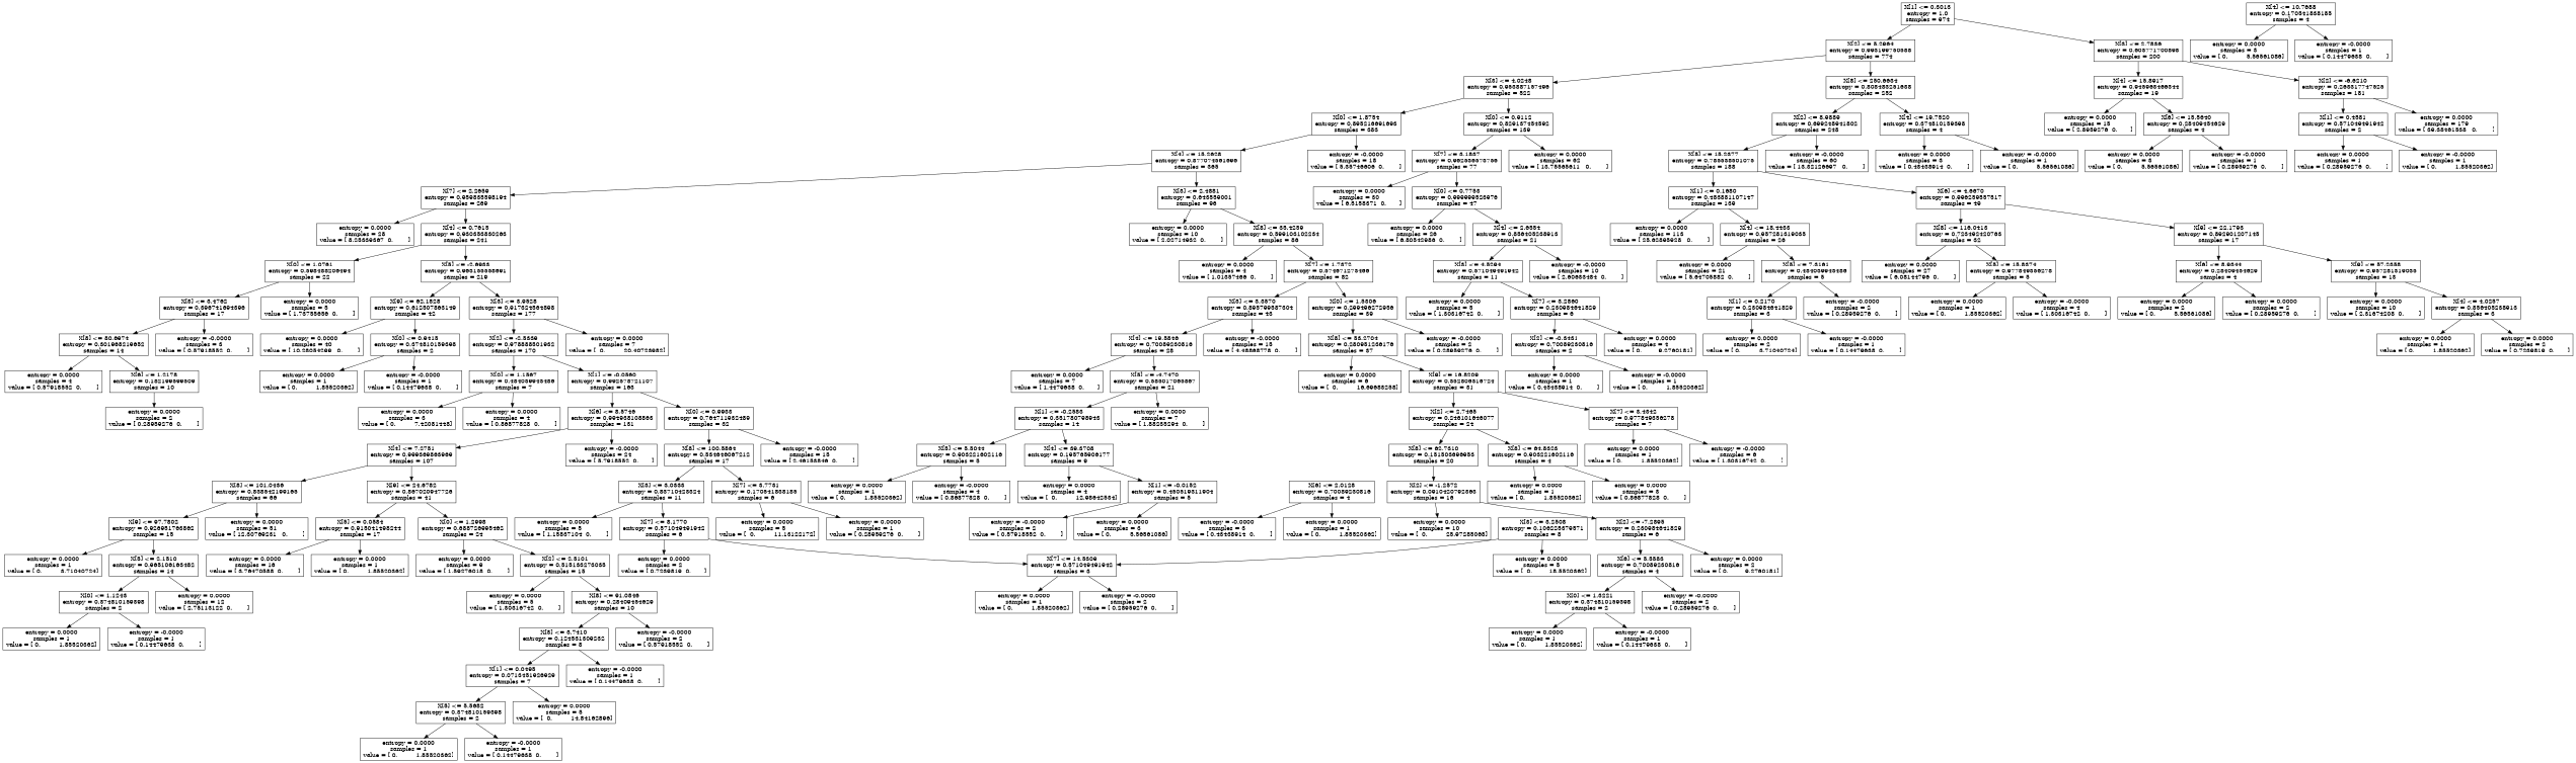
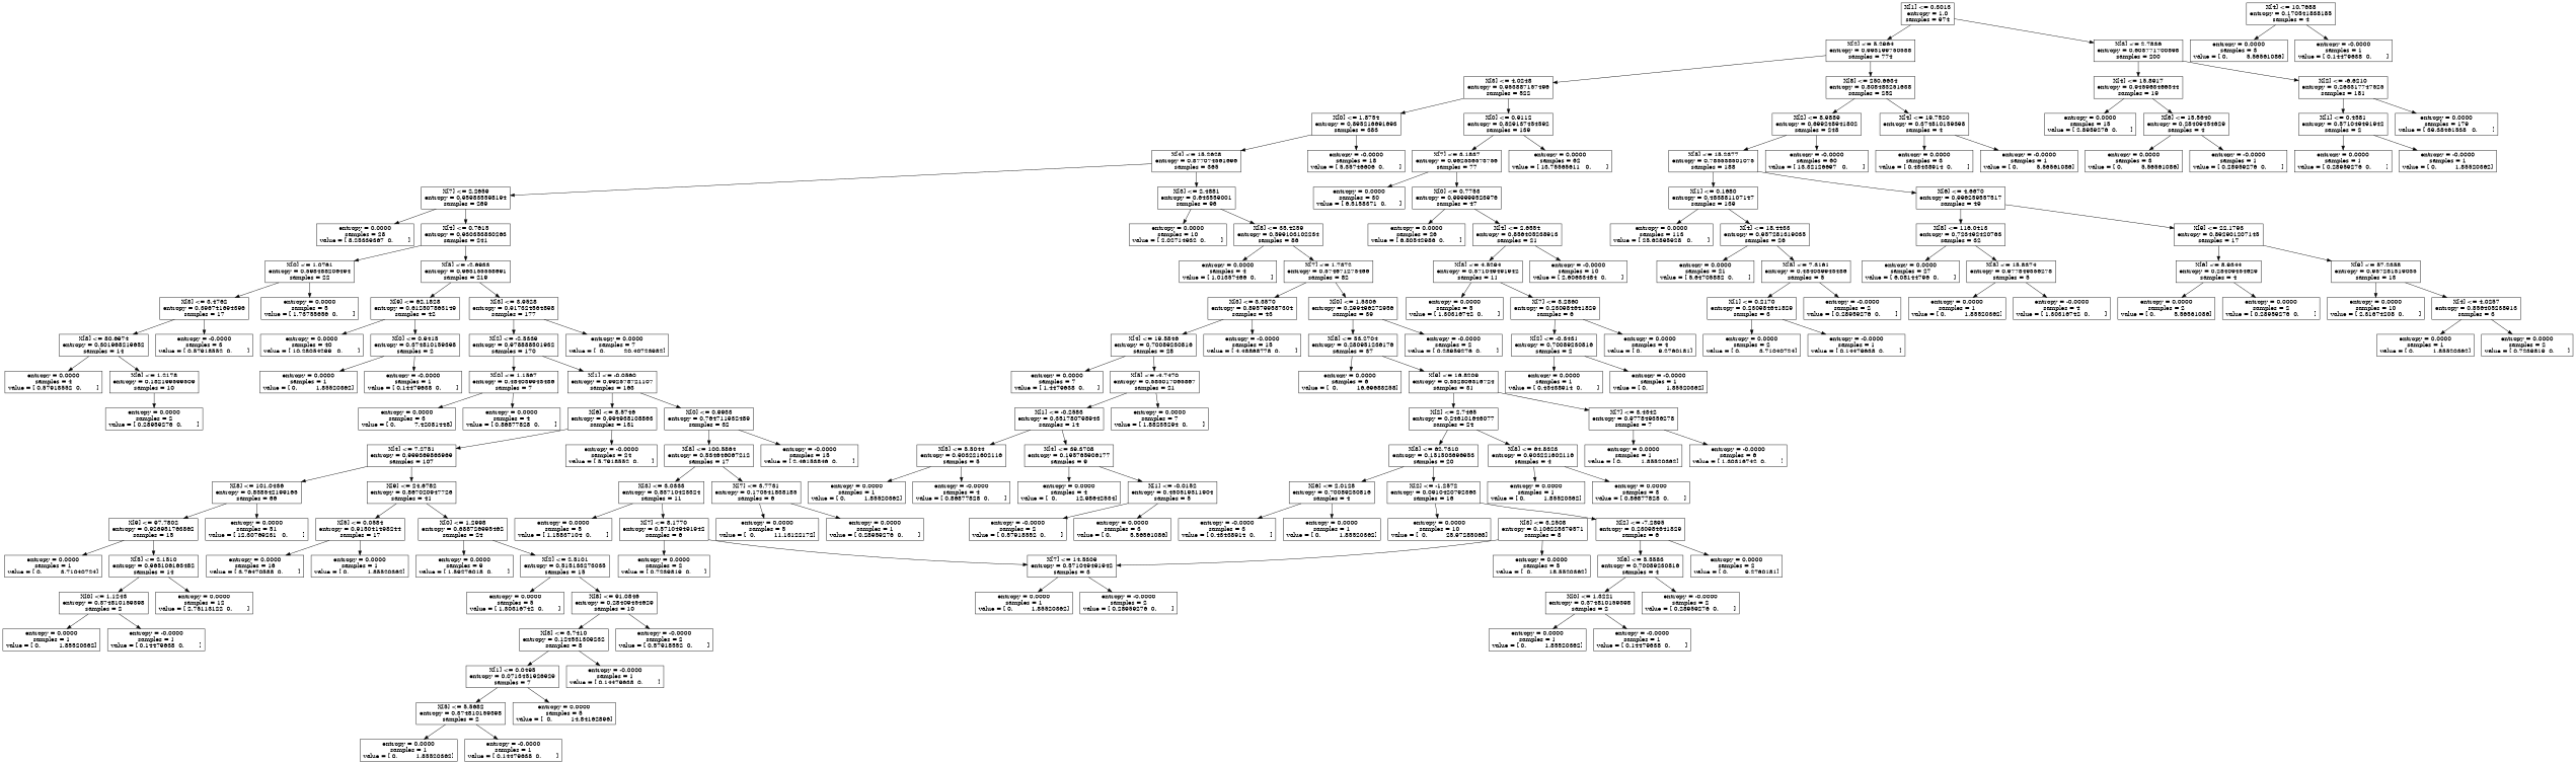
  digraph {
    node [shape=box]
    n1 [label="X[1] <= 0.3013\nentropy = 1.0\nsamples = 974"]
    n2 [label="X[2] <= 5.2964\nentropy = 0.993199750588\nsamples = 774"]
    n3 [label="X[3] <= 2.7836\nentropy = 0.603771700898\nsamples = 200"]
    n4 [label="X[3] <= 4.0248\nentropy = 0.953887157496\nsamples = 522"]
    n5 [label="X[8] <= 250.6634\nentropy = 0.808483251638\nsamples = 252"]
    n6 [label="X[4] <= 15.8917\nentropy = 0.945963466344\nsamples = 19"]
    n7 [label="X[2] <= -6.6210\nentropy = 0.263317747525\nsamples = 181"]
    n8 [label="X[0] <= 1.8754\nentropy = 0.895216691693\nsamples = 383"]
    n9 [label="X[0] <= 0.9112\nentropy = 0.829137454592\nsamples = 139"]
    n10 [label="X[2] <= 8.9889\nentropy = 0.699248941802\nsamples = 248"]
    n11 [label="X[4] <= 19.7520\nentropy = 0.374810159398\nsamples = 4"]
    n12 [label="X[4] <= 15.2628\nentropy = 0.877074561696\nsamples = 365"]
    n13 [label="entropy = -0.0000\nsamples = 18\nvalue = [ 5.35746606  0.        ]"]
    n14 [label="X[7] <= 3.1837\nentropy = 0.962536573756\nsamples = 77"]
    n15 [label="entropy = 0.0000\nsamples = 62\nvalue = [ 13.75565611   0.        ]"]
    n16 [label="X[7] <= 2.2659\nentropy = 0.959835598194\nsamples = 269"]
    n17 [label="X[3] <= 2.4881\nentropy = 0.643559001\nsamples = 96"]
    n18 [label="entropy = 0.0000\nsamples = 28\nvalue = [ 8.25339367  0.        ]"]
    n19 [label="X[4] <= 0.7615\nentropy = 0.930353830263\nsamples = 241"]
    n20 [label="entropy = 0.0000\nsamples = 10\nvalue = [ 2.02714932  0.        ]"]
    n21 [label="X[8] <= 35.4259\nentropy = 0.599103102234\nsamples = 86"]
    n22 [label="X[0] <= 1.0761\nentropy = 0.598488206494\nsamples = 22"]
    n23 [label="X[5] <= -2.6933\nentropy = 0.963155558691\nsamples = 219"]
    n24 [label="X[3] <= 3.4762\nentropy = 0.396741694396\nsamples = 17"]
    n25 [label="entropy = 0.0000\nsamples = 5\nvalue = [ 1.73755656  0.        ]"]
    n26 [label="X[9] <= 62.1828\nentropy = 0.612507863149\nsamples = 42"]
    n27 [label="X[3] <= 3.9528\nentropy = 0.917324564898\nsamples = 177"]
    n28 [label="X[8] <= 80.6974\nentropy = 0.301968219652\nsamples = 14"]
    n29 [label="entropy = -0.0000\nsamples = 3\nvalue = [ 0.57918552  0.        ]"]
    n30 [label="entropy = 0.0000\nsamples = 4\nvalue = [ 0.57918552  0.        ]"]
    n31 [label="X[6] <= 1.2178\nentropy = 0.182199599509\nsamples = 10"]
    n32 [label="entropy = 0.0000\nsamples = 2\nvalue = [ 0.28959276  0.        ]"]
    n33 [label="X[3] <= 3.2508\nentropy = 0.106225379571\nsamples = 8"]
    n34 [label="entropy = 0.0000\nsamples = 5\nvalue = [  0.         18.5520362]"]
    n35 [label="X[7] <= 14.5309\nentropy = 0.571049491942\nsamples = 3"]
    n36 [label="entropy = 0.0000\nsamples = 1\nvalue = [ 0.          1.85520362]"]
    n37 [label="entropy = -0.0000\nsamples = 2\nvalue = [ 0.28959276  0.        ]"]
    n38 [label="entropy = 0.0000\nsamples = 40\nvalue = [ 10.28054299   0.        ]"]
    n39 [label="X[0] <= 0.9415\nentropy = 0.374810159398\nsamples = 2"]
    n40 [label="X[2] <= -2.5339\nentropy = 0.978888501932\nsamples = 170"]
    n41 [label="entropy = 0.0000\nsamples = 7\nvalue = [  0.          20.40723982]"]
    n42 [label="entropy = 0.0000\nsamples = 1\nvalue = [ 0.          1.85520362]"]
    n43 [label="entropy = -0.0000\nsamples = 1\nvalue = [ 0.14479638  0.        ]"]
    n44 [label="X[0] <= 1.1567\nentropy = 0.484039943486\nsamples = 7"]
    n45 [label="X[1] <= -0.0560\nentropy = 0.992578721107\nsamples = 163"]
    n46 [label="entropy = 0.0000\nsamples = 4\nvalue = [ 0.86877828  0.        ]"]
    n47 [label="entropy = 0.0000\nsamples = 3\nvalue = [ 0.          7.42081448]"]
    n48 [label="X[0] <= 0.9933\nentropy = 0.764711932489\nsamples = 32"]
    n49 [label="X[6] <= 8.5746\nentropy = 0.994938108863\nsamples = 131"]
    n50 [label="X[8] <= 100.5864\nentropy = 0.534646067212\nsamples = 17"]
    n51 [label="entropy = -0.0000\nsamples = 15\nvalue = [ 2.46153846  0.        ]"]
    n52 [label="X[4] <= 7.2751\nentropy = 0.999369863969\nsamples = 107"]
    n53 [label="entropy = -0.0000\nsamples = 24\nvalue = [ 5.7918552  0.       ]"]
    n54 [label="X[3] <= 3.0333\nentropy = 0.83710423324\nsamples = 11"]
    n55 [label="X[7] <= 3.7731\nentropy = 0.170541838185\nsamples = 6"]
    n56 [label="X[7] <= 8.1770\nentropy = 0.571049491942\nsamples = 6"]
    n57 [label="entropy = 0.0000\nsamples = 5\nvalue = [ 1.15837104  0.        ]"]
    n58 [label="entropy = 0.0000\nsamples = 1\nvalue = [ 0.28959276  0.        ]"]
    n59 [label="entropy = 0.0000\nsamples = 5\nvalue = [  0.          11.13122172]"]
    n60 [label="entropy = 0.0000\nsamples = 2\nvalue = [ 0.7239819  0.       ]"]
    n61 [label="X[4] <= 10.7688\nentropy = 0.170541838185\nsamples = 4"]
    n62 [label="entropy = 0.0000\nsamples = 3\nvalue = [ 0.          5.56561086]"]
    n63 [label="entropy = -0.0000\nsamples = 1\nvalue = [ 0.14479638  0.        ]"]
    n64 [label="X[8] <= 101.0436\nentropy = 0.838542199165\nsamples = 66"]
    n65 [label="X[9] <= 24.6782\nentropy = 0.867020947726\nsamples = 41"]
    n66 [label="entropy = 0.0000\nsamples = 51\nvalue = [ 12.30769231   0.        ]"]
    n67 [label="X[9] <= 97.7802\nentropy = 0.926951763862\nsamples = 15"]
    n68 [label="X[0] <= 1.2998\nentropy = 0.688726995462\nsamples = 24"]
    n69 [label="X[5] <= 0.0584\nentropy = 0.915041498244\nsamples = 17"]
    n70 [label="X[5] <= 2.1510\nentropy = 0.965106163482\nsamples = 14"]
    n71 [label="entropy = 0.0000\nsamples = 1\nvalue = [ 0.          3.71040724]"]
    n72 [label="X[0] <= 1.1243\nentropy = 0.374810159398\nsamples = 2"]
    n73 [label="entropy = 0.0000\nsamples = 12\nvalue = [ 2.75113122  0.        ]"]
    n74 [label="entropy = 0.0000\nsamples = 1\nvalue = [ 0.          1.85520362]"]
    n75 [label="entropy = -0.0000\nsamples = 1\nvalue = [ 0.14479638  0.        ]"]
    n76 [label="X[2] <= 2.5101\nentropy = 0.515133273035\nsamples = 15"]
    n77 [label="entropy = 0.0000\nsamples = 9\nvalue = [ 1.59276018  0.        ]"]
    n78 [label="entropy = 0.0000\nsamples = 1\nvalue = [ 0.          1.85520362]"]
    n79 [label="entropy = 0.0000\nsamples = 16\nvalue = [ 3.76470588  0.        ]"]
    n80 [label="entropy = 0.0000\nsamples = 5\nvalue = [ 1.30316742  0.        ]"]
    n81 [label="X[8] <= 91.0846\nentropy = 0.28409454629\nsamples = 10"]
    n82 [label="X[3] <= 3.7410\nentropy = 0.124531309232\nsamples = 8"]
    n83 [label="entropy = -0.0000\nsamples = 2\nvalue = [ 0.57918552  0.        ]"]
    n84 [label="X[1] <= 0.0495\nentropy = 0.0713451926929\nsamples = 7"]
    n85 [label="entropy = -0.0000\nsamples = 1\nvalue = [ 0.14479638  0.        ]"]
    n86 [label="X[5] <= 5.5682\nentropy = 0.374810159398\nsamples = 2"]
    n87 [label="entropy = 0.0000\nsamples = 5\nvalue = [  0.          14.84162896]"]
    n88 [label="entropy = 0.0000\nsamples = 1\nvalue = [ 0.          1.85520362]"]
    n89 [label="entropy = -0.0000\nsamples = 1\nvalue = [ 0.14479638  0.        ]"]
    n90 [label="entropy = 0.0000\nsamples = 4\nvalue = [ 1.01357466  0.        ]"]
    n91 [label="X[7] <= 1.7372\nentropy = 0.574671273466\nsamples = 82"]
    n92 [label="X[3] <= 3.3570\nentropy = 0.895799587304\nsamples = 43"]
    n93 [label="X[0] <= 1.5306\nentropy = 0.299496272956\nsamples = 39"]
    n94 [label="X[4] <= 19.5846\nentropy = 0.70089230816\nsamples = 28"]
    n95 [label="entropy = -0.0000\nsamples = 15\nvalue = [ 4.48868778  0.        ]"]
    n96 [label="X[8] <= 53.2704\nentropy = 0.280951236176\nsamples = 37"]
    n97 [label="entropy = -0.0000\nsamples = 2\nvalue = [ 0.28959276  0.        ]"]
    n98 [label="entropy = 0.0000\nsamples = 7\nvalue = [ 1.4479638  0.       ]"]
    n99 [label="X[5] <= -4.7470\nentropy = 0.585017065867\nsamples = 21"]
    n100 [label="entropy = 0.0000\nsamples = 7\nvalue = [ 1.88235294  0.        ]"]
    n101 [label="X[1] <= -0.2583\nentropy = 0.351780798943\nsamples = 14"]
    n102 [label="X[5] <= 5.5044\nentropy = 0.903221602116\nsamples = 5"]
    n103 [label="X[4] <= 39.3708\nentropy = 0.195765906177\nsamples = 9"]
    n104 [label="entropy = 0.0000\nsamples = 1\nvalue = [ 0.          1.85520362]"]
    n105 [label="entropy = -0.0000\nsamples = 4\nvalue = [ 0.86877828  0.        ]"]
    n106 [label="entropy = 0.0000\nsamples = 4\nvalue = [  0.          12.98642534]"]
    n107 [label="X[1] <= -0.0152\nentropy = 0.450519311904\nsamples = 5"]
    n108 [label="entropy = 0.0000\nsamples = 3\nvalue = [ 0.          5.56561086]"]
    n109 [label="entropy = -0.0000\nsamples = 2\nvalue = [ 0.57918552  0.        ]"]
    n110 [label="entropy = 0.0000\nsamples = 6\nvalue = [  0.          16.69683258]"]
    n111 [label="X[9] <= 16.8209\nentropy = 0.352806316724\nsamples = 31"]
    n112 [label="X[7] <= 3.4342\nentropy = 0.977849356278\nsamples = 7"]
    n113 [label="X[2] <= 2.7465\nentropy = 0.246101646077\nsamples = 24"]
    n114 [label="entropy = 0.0000\nsamples = 1\nvalue = [ 0.          1.85520362]"]
    n115 [label="entropy = -0.0000\nsamples = 6\nvalue = [ 1.30316742  0.        ]"]
    n116 [label="X[8] <= 62.7310\nentropy = 0.151503696953\nsamples = 20"]
    n117 [label="X[8] <= 64.8323\nentropy = 0.903221602116\nsamples = 4"]
    n118 [label="X[6] <= 2.0128\nentropy = 0.70089230816\nsamples = 4"]
    n119 [label="X[2] <= -1.2572\nentropy = 0.0910420792363\nsamples = 16"]
    n120 [label="entropy = 0.0000\nsamples = 1\nvalue = [ 0.          1.85520362]"]
    n121 [label="entropy = 0.0000\nsamples = 3\nvalue = [ 0.86877828  0.        ]"]
    n122 [label="entropy = 0.0000\nsamples = 1\nvalue = [ 0.          1.85520362]"]
    n123 [label="entropy = -0.0000\nsamples = 3\nvalue = [ 0.43438914  0.        ]"]
    n124 [label="X[2] <= -7.2895\nentropy = 0.230984641829\nsamples = 6"]
    n125 [label="entropy = 0.0000\nsamples = 10\nvalue = [  0.          25.97285068]"]
    n126 [label="entropy = 0.0000\nsamples = 2\nvalue = [ 0.         9.2760181]"]
    n127 [label="X[6] <= 5.5583\nentropy = 0.70089230816\nsamples = 4"]
    n128 [label="X[0] <= 1.3221\nentropy = 0.374810159398\nsamples = 2"]
    n129 [label="entropy = -0.0000\nsamples = 2\nvalue = [ 0.28959276  0.        ]"]
    n130 [label="entropy = 0.0000\nsamples = 1\nvalue = [ 0.          1.85520362]"]
    n131 [label="entropy = -0.0000\nsamples = 1\nvalue = [ 0.14479638  0.        ]"]
    n132 [label="entropy = 0.0000\nsamples = 30\nvalue = [ 6.5158371  0.       ]"]
    n133 [label="X[0] <= 0.7753\nentropy = 0.999999523976\nsamples = 47"]
    n134 [label="entropy = 0.0000\nsamples = 26\nvalue = [ 6.80542986  0.        ]"]
    n135 [label="X[4] <= 2.6554\nentropy = 0.856405238913\nsamples = 21"]
    n136 [label="X[3] <= 4.5294\nentropy = 0.571049491942\nsamples = 11"]
    n137 [label="entropy = -0.0000\nsamples = 10\nvalue = [ 2.60633484  0.        ]"]
    n138 [label="entropy = 0.0000\nsamples = 5\nvalue = [ 1.30316742  0.        ]"]
    n139 [label="X[7] <= 3.2860\nentropy = 0.230984641829\nsamples = 6"]
    n140 [label="X[2] <= -0.3431\nentropy = 0.70089230816\nsamples = 2"]
    n141 [label="entropy = 0.0000\nsamples = 4\nvalue = [ 0.         9.2760181]"]
    n142 [label="entropy = 0.0000\nsamples = 1\nvalue = [ 0.43438914  0.        ]"]
    n143 [label="entropy = -0.0000\nsamples = 1\nvalue = [ 0.          1.85520362]"]
    n144 [label="X[5] <= 15.2377\nentropy = 0.785538501075\nsamples = 188"]
    n145 [label="entropy = -0.0000\nsamples = 60\nvalue = [ 13.32126697   0.        ]"]
    n146 [label="entropy = 0.0000\nsamples = 3\nvalue = [ 0.43438914  0.        ]"]
    n147 [label="entropy = -0.0000\nsamples = 1\nvalue = [ 0.          5.56561086]"]
    n148 [label="X[1] <= 0.1680\nentropy = 0.483881107147\nsamples = 139"]
    n149 [label="X[6] <= 4.6670\nentropy = 0.996259557517\nsamples = 49"]
    n150 [label="entropy = 0.0000\nsamples = 113\nvalue = [ 25.62895928   0.        ]"]
    n151 [label="X[4] <= 18.4433\nentropy = 0.957281319035\nsamples = 26"]
    n152 [label="X[8] <= 116.0413\nentropy = 0.723492420763\nsamples = 32"]
    n153 [label="X[9] <= 22.1793\nentropy = 0.892901207145\nsamples = 17"]
    n154 [label="entropy = 0.0000\nsamples = 21\nvalue = [ 5.64705882  0.        ]"]
    n155 [label="X[5] <= 7.3161\nentropy = 0.484039943486\nsamples = 5"]
    n156 [label="X[1] <= 0.2170\nentropy = 0.230984641829\nsamples = 3"]
    n157 [label="entropy = -0.0000\nsamples = 2\nvalue = [ 0.28959276  0.        ]"]
    n158 [label="entropy = 0.0000\nsamples = 2\nvalue = [ 0.          3.71040724]"]
    n159 [label="entropy = -0.0000\nsamples = 1\nvalue = [ 0.14479638  0.        ]"]
    n160 [label="entropy = 0.0000\nsamples = 27\nvalue = [ 6.08144796  0.        ]"]
    n161 [label="X[5] <= 15.8374\nentropy = 0.977849356278\nsamples = 5"]
    n162 [label="X[6] <= 8.9344\nentropy = 0.28409454629\nsamples = 4"]
    n163 [label="X[9] <= 57.2358\nentropy = 0.957281319035\nsamples = 13"]
    n164 [label="entropy = 0.0000\nsamples = 1\nvalue = [ 0.          1.85520362]"]
    n165 [label="entropy = -0.0000\nsamples = 4\nvalue = [ 1.30316742  0.        ]"]
    n166 [label="entropy = 0.0000\nsamples = 2\nvalue = [ 0.          5.56561086]"]
    n167 [label="entropy = 0.0000\nsamples = 2\nvalue = [ 0.28959276  0.        ]"]
    n168 [label="entropy = 0.0000\nsamples = 10\nvalue = [ 2.31674208  0.        ]"]
    n169 [label="X[4] <= 4.0257\nentropy = 0.856405238913\nsamples = 3"]
    n170 [label="entropy = 0.0000\nsamples = 1\nvalue = [ 0.          1.85520362]"]
    n171 [label="entropy = 0.0000\nsamples = 2\nvalue = [ 0.7239819  0.       ]"]
    n172 [label="entropy = 0.0000\nsamples = 15\nvalue = [ 2.8959276  0.       ]"]
    n173 [label="X[6] <= 15.5640\nentropy = 0.28409454629\nsamples = 4"]
    n174 [label="X[1] <= 0.4581\nentropy = 0.571049491942\nsamples = 2"]
    n175 [label="entropy = 0.0000\nsamples = 179\nvalue = [ 39.38461538   0.        ]"]
    n176 [label="entropy = 0.0000\nsamples = 3\nvalue = [ 0.          5.56561086]"]
    n177 [label="entropy = -0.0000\nsamples = 1\nvalue = [ 0.28959276  0.        ]"]
    n178 [label="entropy = 0.0000\nsamples = 1\nvalue = [ 0.28959276  0.        ]"]
    n179 [label="entropy = -0.0000\nsamples = 1\nvalue = [ 0.          1.85520362]"]
    n1 -> n2
    n1 -> n3
    n2 -> n4
    n2 -> n5
    n3 -> n6
    n3 -> n7
    n4 -> n8
    n4 -> n9
    n5 -> n10
    n5 -> n11
    n6 -> n172
    n6 -> n173
    n7 -> n174
    n7 -> n175
    n8 -> n12
    n8 -> n13
    n9 -> n14
    n9 -> n15
    n10 -> n144
    n10 -> n145
    n11 -> n146
    n11 -> n147
    n12 -> n16
    n12 -> n17
    n14 -> n132
    n14 -> n133
    n16 -> n18
    n16 -> n19
    n17 -> n20
    n17 -> n21
    n19 -> n22
    n19 -> n23
    n21 -> n90
    n21 -> n91
    n22 -> n24
    n22 -> n25
    n23 -> n26
    n23 -> n27
    n24 -> n28
    n24 -> n29
    n26 -> n38
    n26 -> n39
    n27 -> n40
    n27 -> n41
    n28 -> n30
    n28 -> n31
    n31 -> n32
    n33 -> n34
    n33 -> n35
    n35 -> n36
    n35 -> n37
    n39 -> n42
    n39 -> n43
    n40 -> n44
    n40 -> n45
    n44 -> n46
    n44 -> n47
    n45 -> n48
    n45 -> n49
    n48 -> n50
    n48 -> n51
    n49 -> n52
    n49 -> n53
    n50 -> n54
    n50 -> n55
    n52 -> n64
    n52 -> n65
    n54 -> n56
    n54 -> n57
    n55 -> n58
    n55 -> n59
    n56 -> n35
    n56 -> n60
    n61 -> n62
    n61 -> n63
    n64 -> n66
    n64 -> n67
    n65 -> n68
    n65 -> n69
    n67 -> n70
    n67 -> n71
    n68 -> n76
    n68 -> n77
    n69 -> n78
    n69 -> n79
    n70 -> n72
    n70 -> n73
    n72 -> n74
    n72 -> n75
    n76 -> n80
    n76 -> n81
    n81 -> n82
    n81 -> n83
    n82 -> n84
    n82 -> n85
    n84 -> n86
    n84 -> n87
    n86 -> n88
    n86 -> n89
    n91 -> n92
    n91 -> n93
    n92 -> n94
    n92 -> n95
    n93 -> n96
    n93 -> n97
    n94 -> n98
    n94 -> n99
    n96 -> n110
    n96 -> n111
    n99 -> n100
    n99 -> n101
    n101 -> n102
    n101 -> n103
    n102 -> n104
    n102 -> n105
    n103 -> n106
    n103 -> n107
    n107 -> n108
    n107 -> n109
    n111 -> n112
    n111 -> n113
    n112 -> n114
    n112 -> n115
    n113 -> n116
    n113 -> n117
+   n116 -> n118
    n116 -> n119
    n117 -> n120
    n117 -> n121
    n118 -> n122
    n118 -> n123
    n119 -> n124
    n119 -> n125
    n124 -> n126
    n124 -> n127
    n127 -> n128
    n127 -> n129
    n128 -> n130
    n128 -> n131
    n133 -> n134
    n133 -> n135
    n135 -> n136
    n135 -> n137
    n136 -> n138
    n136 -> n139
    n139 -> n140
    n139 -> n141
    n140 -> n142
    n140 -> n143
    n144 -> n148
    n144 -> n149
    n148 -> n150
    n148 -> n151
    n149 -> n152
    n149 -> n153
    n151 -> n154
    n151 -> n155
    n152 -> n160
    n152 -> n161
    n153 -> n162
    n153 -> n163
    n155 -> n156
    n155 -> n157
    n156 -> n158
    n156 -> n159
    n161 -> n164
    n161 -> n165
    n162 -> n166
    n162 -> n167
    n163 -> n168
    n163 -> n169
    n169 -> n170
    n169 -> n171
    n173 -> n176
    n173 -> n177
    n174 -> n178
    n174 -> n179
  }
